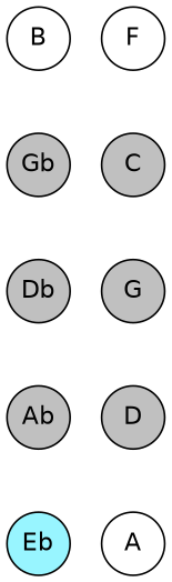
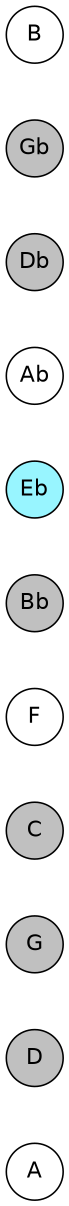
  graph {
    mindist=.1
    node [fillcolor=gray fontname=Helvetica margin=0 shape=circle style=filled]
    edge [style=invis]
    B [fillcolor=white]
    Gb
    Db
-   Ab
+   Ab [fillcolor=white]
    Eb [fillcolor=cadetblue1]
+   Bb
    F [fillcolor=white]
    C
    G
    D
    A [fillcolor=white]
    subgraph sub_1 {
      B
      Gb
      Db
      Ab
      Eb
+     Bb
      F
      C
      G
      D
      A
    }
    B -- Gb
    Gb -- Db
    Db -- Ab
    Ab -- Eb
+   Eb -- Bb
+   Bb -- F
    F -- C
    C -- G
    G -- D
    D -- A
  }
